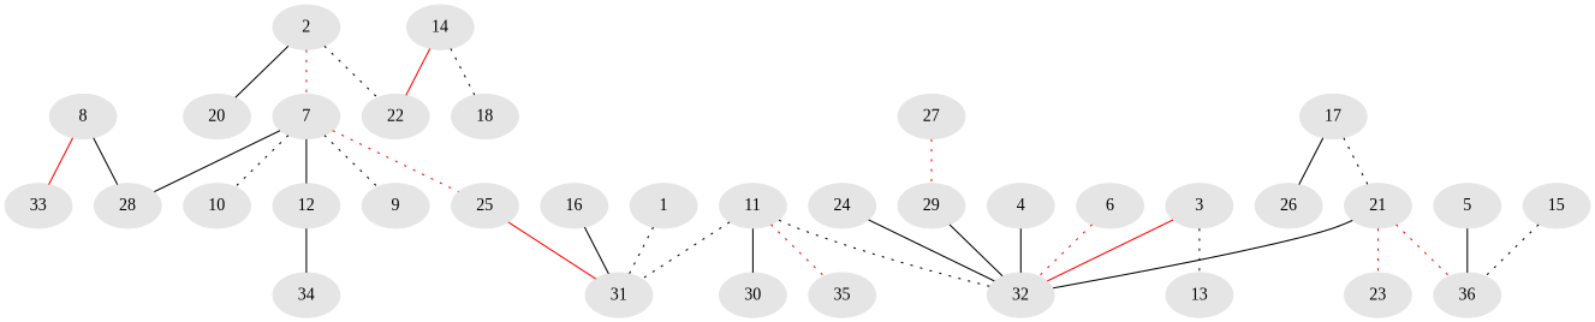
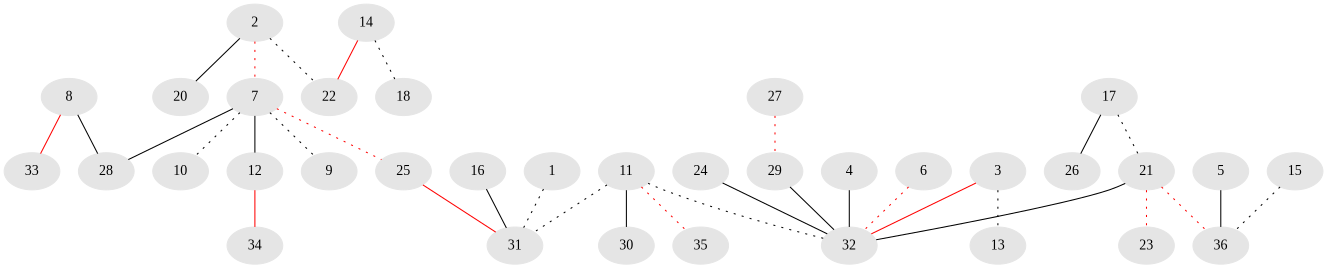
  graph {
    fontname="Liberation Serif"
    node [color=gray90 fontname="Liberation Serif" style=filled]
    edge [color=black fontname="Liberation Serif" style=dotted weight=1.0]
    1
    31
    2
    7
    20
    22
    9
    10
    12
    25
    28
    3
    13
    32
    4
    5
    36
    6
    34
    8
    33
    11
    30
    35
    14
    18
    15
    16
    17
    21
    26
    23
    24
    27
    29
    1 -- 31
    2 -- 7 [color=red]
    2 -- 20 [style=solid]
    2 -- 22
    7 -- 9
    7 -- 10
    7 -- 12 [style=solid]
    7 -- 25 [color=red]
    7 -- 28 [style=solid]
-   12 -- 34 [style=solid]
+   12 -- 34 [color=red style=solid]
    25 -- 31 [color=red style=solid]
    3 -- 13
    3 -- 32 [color=red style=solid]
    4 -- 32 [style=solid]
    5 -- 36 [style=solid]
    6 -- 32 [color=red]
    8 -- 28 [style=solid]
    8 -- 33 [color=red style=solid]
    11 -- 31
    11 -- 32
    11 -- 30 [style=solid]
    11 -- 35 [color=red]
    14 -- 22 [color=red style=solid]
    14 -- 18
    15 -- 36
    16 -- 31 [style=solid]
    17 -- 21
    17 -- 26 [style=solid]
    21 -- 32 [style=solid]
    21 -- 36 [color=red]
    21 -- 23 [color=red]
    24 -- 32 [style=solid]
    27 -- 29 [color=red]
    29 -- 32 [style=solid]
  }
